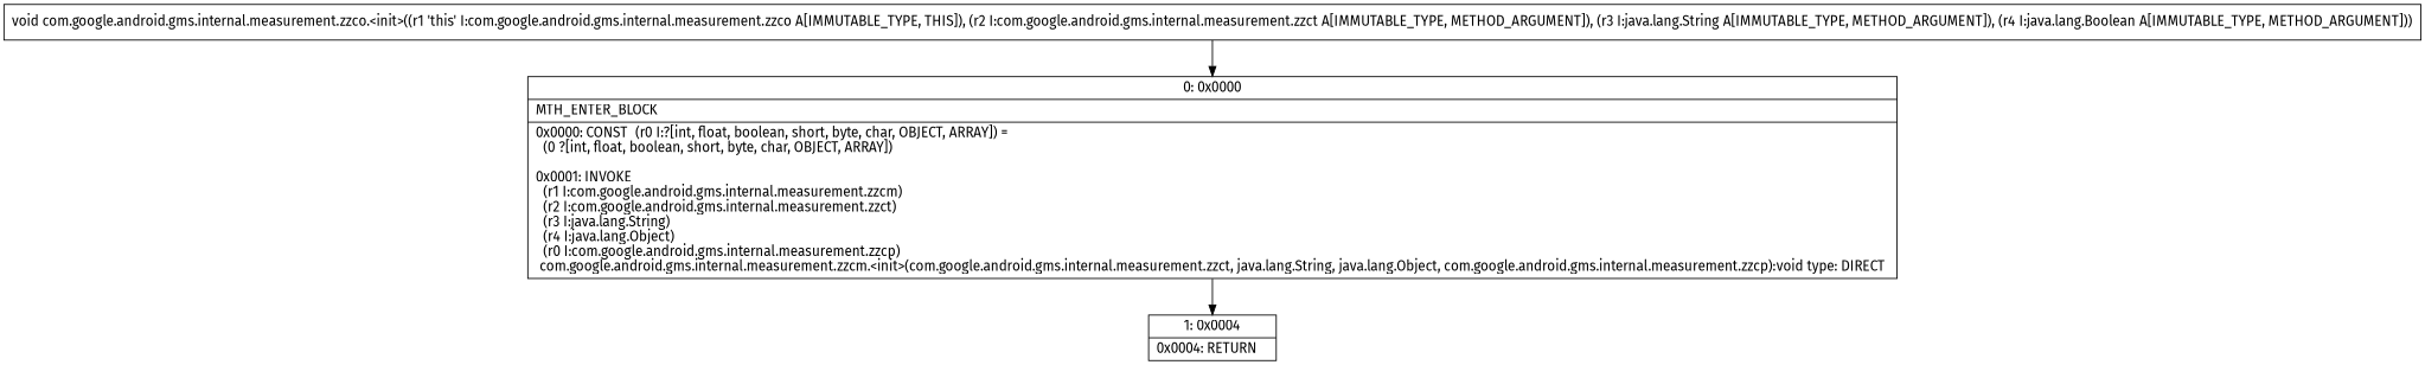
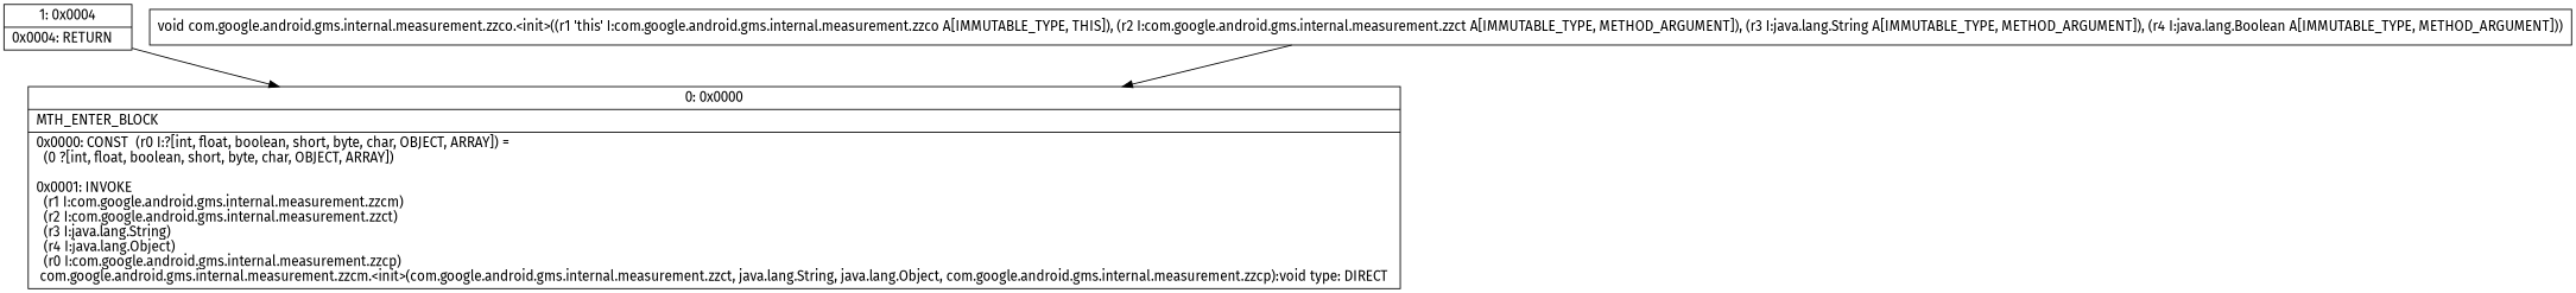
  digraph {
    fontname="Fira Sans"
    node [shape=record fontname="Fira Sans"]
    edge [fontname="Fira Sans"]
    n1 [label="{0\:\ 0x0000|MTH_ENTER_BLOCK\l|0x0000: CONST  (r0 I:?[int, float, boolean, short, byte, char, OBJECT, ARRAY]) = \l  (0 ?[int, float, boolean, short, byte, char, OBJECT, ARRAY])\l \l0x0001: INVOKE  \l  (r1 I:com.google.android.gms.internal.measurement.zzcm)\l  (r2 I:com.google.android.gms.internal.measurement.zzct)\l  (r3 I:java.lang.String)\l  (r4 I:java.lang.Object)\l  (r0 I:com.google.android.gms.internal.measurement.zzcp)\l com.google.android.gms.internal.measurement.zzcm.\<init\>(com.google.android.gms.internal.measurement.zzct, java.lang.String, java.lang.Object, com.google.android.gms.internal.measurement.zzcp):void type: DIRECT \l}"]
    n2 [label="{1\:\ 0x0004|0x0004: RETURN   \l}"]
    n3 [label="{void com.google.android.gms.internal.measurement.zzco.\<init\>((r1 'this' I:com.google.android.gms.internal.measurement.zzco A[IMMUTABLE_TYPE, THIS]), (r2 I:com.google.android.gms.internal.measurement.zzct A[IMMUTABLE_TYPE, METHOD_ARGUMENT]), (r3 I:java.lang.String A[IMMUTABLE_TYPE, METHOD_ARGUMENT]), (r4 I:java.lang.Boolean A[IMMUTABLE_TYPE, METHOD_ARGUMENT])) }"]
-   n1 -> n2
+   n2 -> n1
    n3 -> n1
  }
